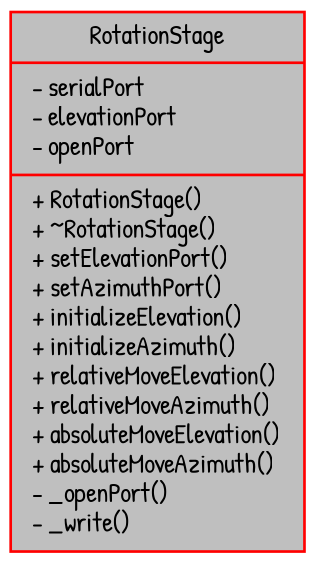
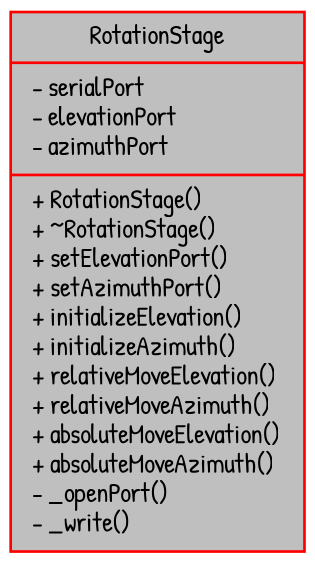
  digraph {
    fontname="Patrick Hand"
-   n1 [color=red fillcolor=grey75 fontcolor=black fontname="Patrick Hand" fontsize=10 height=0.2 label="{RotationStage\n|- serialPort\l- elevationPort\l- openPort\l|+ RotationStage()\l+ ~RotationStage()\l+ setElevationPort()\l+ setAzimuthPort()\l+ initializeElevation()\l+ initializeAzimuth()\l+ relativeMoveElevation()\l+ relativeMoveAzimuth()\l+ absoluteMoveElevation()\l+ absoluteMoveAzimuth()\l- _openPort()\l- _write()\l}" shape=record style=filled width=0.4]
+   n1 [color=red fillcolor=grey75 fontcolor=black fontname="Patrick Hand" fontsize=10 height=0.2 label="{RotationStage\n|- serialPort\l- elevationPort\l- azimuthPort\l|+ RotationStage()\l+ ~RotationStage()\l+ setElevationPort()\l+ setAzimuthPort()\l+ initializeElevation()\l+ initializeAzimuth()\l+ relativeMoveElevation()\l+ relativeMoveAzimuth()\l+ absoluteMoveElevation()\l+ absoluteMoveAzimuth()\l- _openPort()\l- _write()\l}" shape=record style=filled width=0.4]
  }
